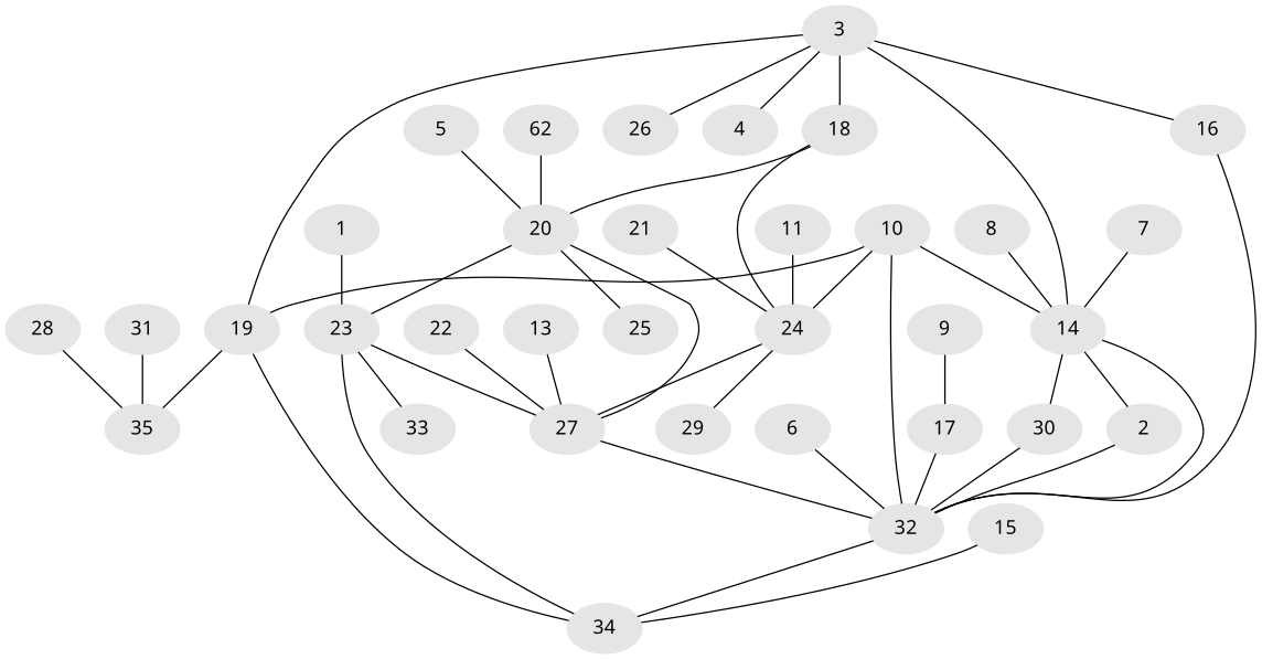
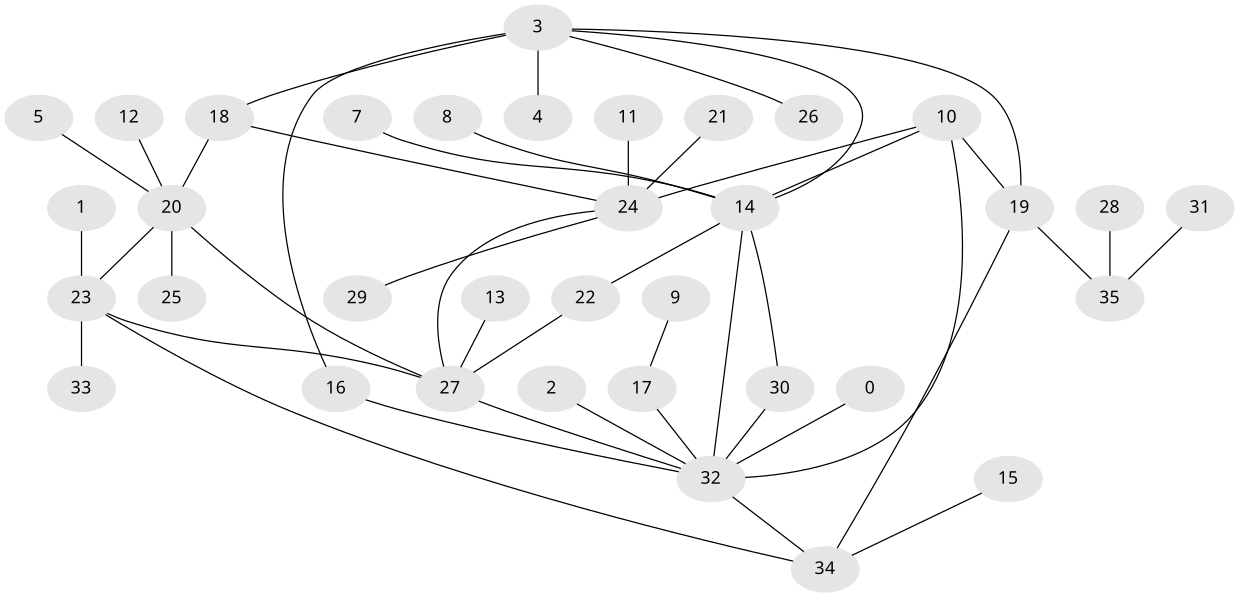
  graph {
    fontname="Noto Sans"
    node [color=gray90 fontname="Noto Sans" style=filled]
    edge [fontname="Noto Sans" weight=1.0]
    1
    23
    27
    34
    33
    2
    32
    3
    4
    14
    16
    18
    19
    26
    22
    30
    20
    24
    35
    5
    25
-   6
+   6 [label=0]
    7
    8
    9
    17
    10
    29
    11
-   12 [label=62]
+   12
    13
    15
    21
    28
    31
    1 -- 23
    23 -- 27
    23 -- 34
    23 -- 33
    27 -- 32
    2 -- 32
    32 -- 34
    3 -- 4
    3 -- 14
    3 -- 16
    3 -- 18 [weight=2.0]
    3 -- 19
    3 -- 26
    14 -- 32
-   14 -- 2
+   14 -- 22
    14 -- 30
    16 -- 32
    18 -- 20
    18 -- 24
    19 -- 34
    19 -- 35
    22 -- 27
    30 -- 32
    20 -- 23
    20 -- 27
    20 -- 25
    24 -- 27
    24 -- 29
    5 -- 20
    6 -- 32
    7 -- 14
    8 -- 14
    9 -- 17
    17 -- 32
    10 -- 32
    10 -- 14
    10 -- 19
    10 -- 24 [weight=2.0]
    11 -- 24
    12 -- 20
    13 -- 27
    15 -- 34
    21 -- 24
    28 -- 35
    31 -- 35
  }
